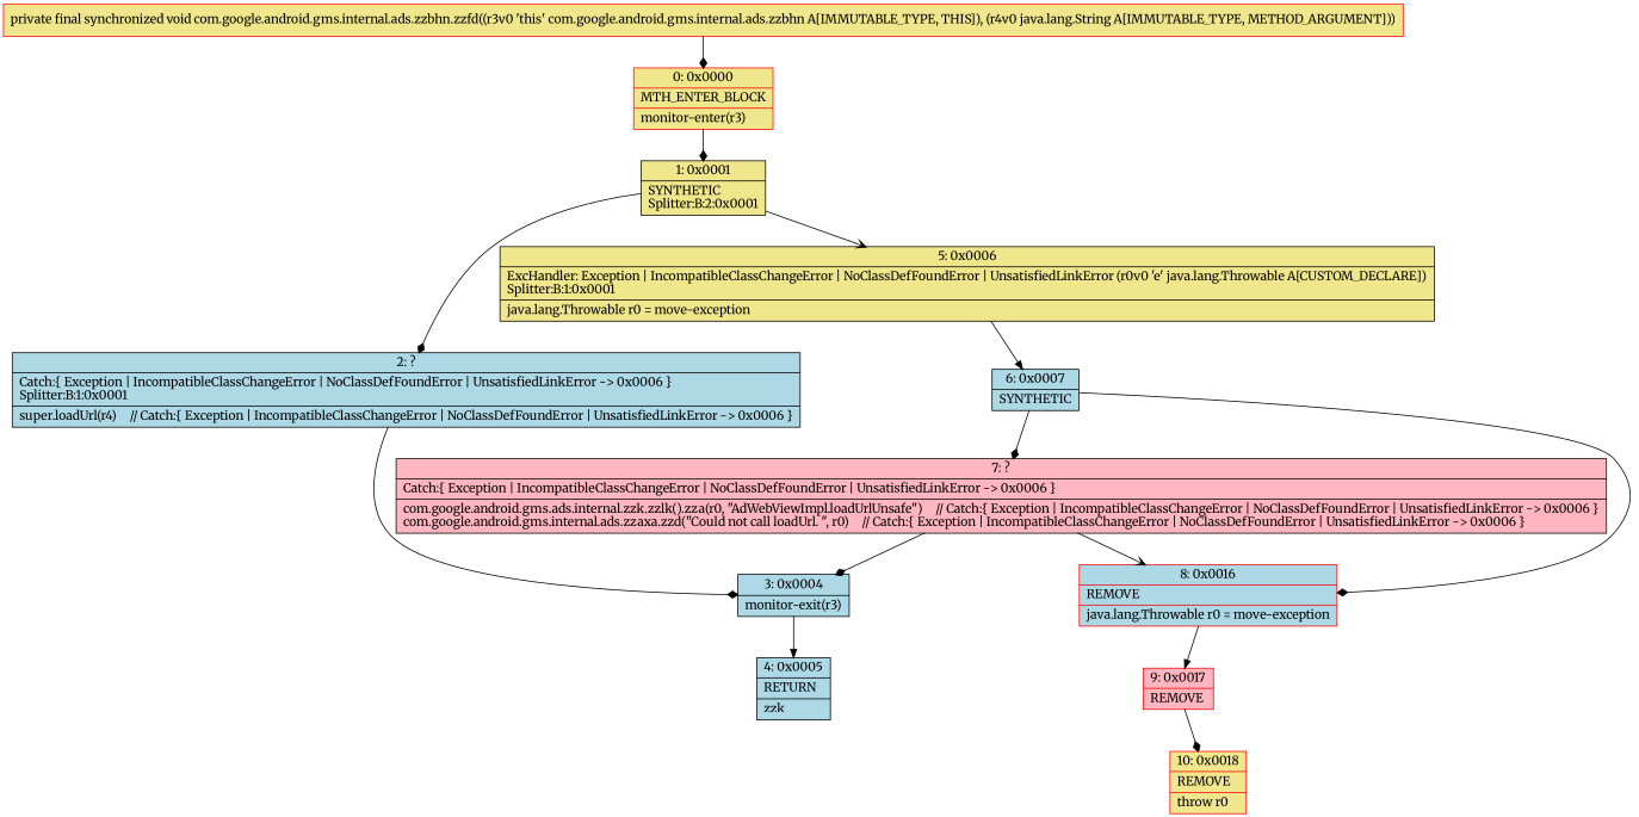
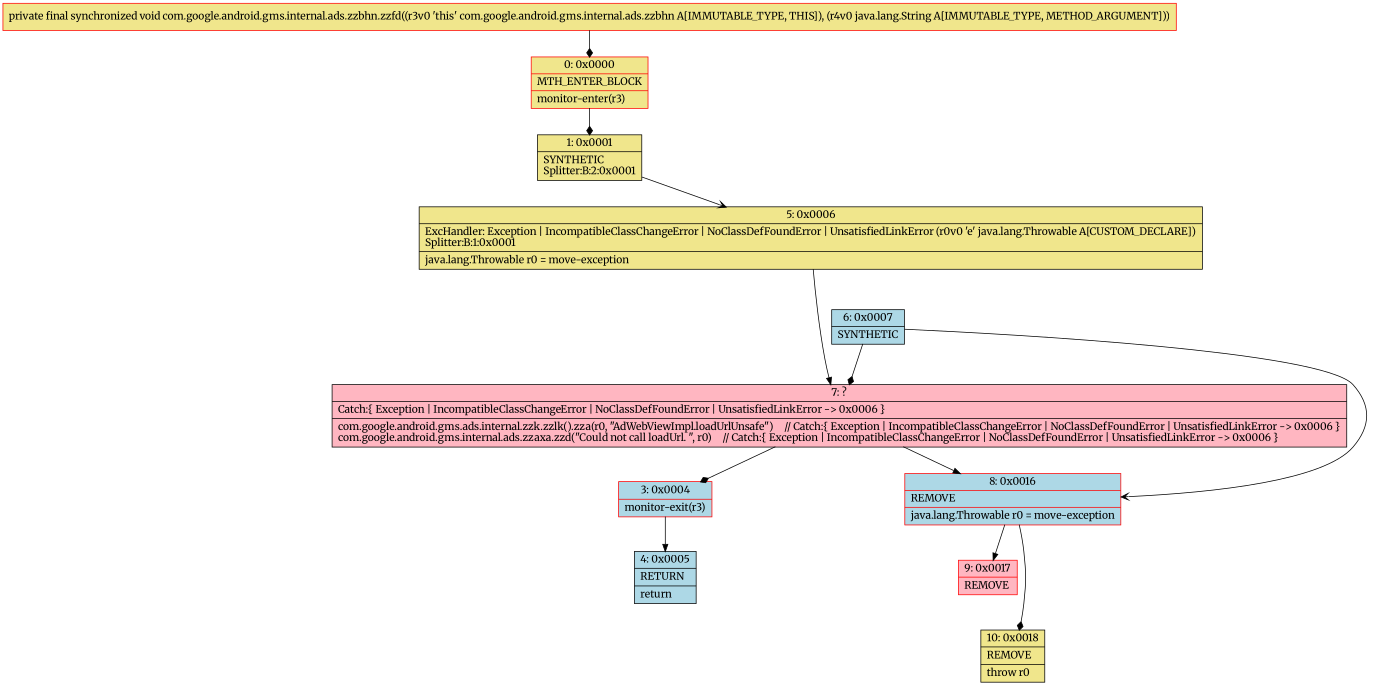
  digraph {
    fontname=Merriweather
    node [color=black fillcolor=khaki fontname=Merriweather shape=record style=filled]
    edge [arrowhead=diamond fontname=Merriweather]
    n1 [color=red label="{0\:\ 0x0000|MTH_ENTER_BLOCK\l|monitor\-enter(r3)\l}"]
    n2 [label="{1\:\ 0x0001|SYNTHETIC\lSplitter:B:2:0x0001\l}"]
-   n3 [fillcolor=lightblue label="{2\:\ ?|Catch:\{ Exception \| IncompatibleClassChangeError \| NoClassDefFoundError \| UnsatisfiedLinkError \-\> 0x0006 \}\lSplitter:B:1:0x0001\l|super.loadUrl(r4)     \/\/ Catch:\{ Exception \| IncompatibleClassChangeError \| NoClassDefFoundError \| UnsatisfiedLinkError \-\> 0x0006 \}\l}"]
    n4 [label="{5\:\ 0x0006|ExcHandler: Exception \| IncompatibleClassChangeError \| NoClassDefFoundError \| UnsatisfiedLinkError (r0v0 'e' java.lang.Throwable A[CUSTOM_DECLARE])\lSplitter:B:1:0x0001\l|java.lang.Throwable r0 = move\-exception\l}"]
-   n5 [fillcolor=lightblue label="{3\:\ 0x0004|monitor\-exit(r3)\l}"]
+   n5 [color=red fillcolor=lightblue label="{3\:\ 0x0004|monitor\-exit(r3)\l}"]
    n6 [fillcolor=lightblue label="{6\:\ 0x0007|SYNTHETIC\l}"]
-   n7 [fillcolor=lightblue label="{4\:\ 0x0005|RETURN\l|zzk\l}"]
+   n7 [fillcolor=lightblue label="{4\:\ 0x0005|RETURN\l|return\l}"]
    n8 [fillcolor=lightpink label="{7\:\ ?|Catch:\{ Exception \| IncompatibleClassChangeError \| NoClassDefFoundError \| UnsatisfiedLinkError \-\> 0x0006 \}\l|com.google.android.gms.ads.internal.zzk.zzlk().zza(r0, \"AdWebViewImpl.loadUrlUnsafe\")     \/\/ Catch:\{ Exception \| IncompatibleClassChangeError \| NoClassDefFoundError \| UnsatisfiedLinkError \-\> 0x0006 \}\lcom.google.android.gms.internal.ads.zzaxa.zzd(\"Could not call loadUrl. \", r0)     \/\/ Catch:\{ Exception \| IncompatibleClassChangeError \| NoClassDefFoundError \| UnsatisfiedLinkError \-\> 0x0006 \}\l}"]
    n9 [color=red fillcolor=lightblue label="{8\:\ 0x0016|REMOVE\l|java.lang.Throwable r0 = move\-exception\l}"]
    n10 [color=red fillcolor=lightpink label="{9\:\ 0x0017|REMOVE\l}"]
-   n11 [color=red label="{10\:\ 0x0018|REMOVE\l|throw r0\l}"]
+   n11 [label="{10\:\ 0x0018|REMOVE\l|throw r0\l}"]
    n12 [color=red label="{private final synchronized void com.google.android.gms.internal.ads.zzbhn.zzfd((r3v0 'this' com.google.android.gms.internal.ads.zzbhn A[IMMUTABLE_TYPE, THIS]), (r4v0 java.lang.String A[IMMUTABLE_TYPE, METHOD_ARGUMENT])) }"]
    n1 -> n2
-   n2 -> n3
    n2 -> n4 [arrowhead=vee]
-   n3 -> n5
-   n4 -> n6 [arrowhead=normal]
+   n4 -> n8 [arrowhead=normal]
    n5 -> n7 [arrowhead=normal]
    n6 -> n8
-   n6 -> n9
+   n6 -> n9 [arrowhead=vee]
    n8 -> n5
-   n8 -> n9 [arrowhead=vee]
+   n8 -> n9 [arrowhead=normal]
    n9 -> n10 [arrowhead=normal]
-   n10 -> n11
+   n9 -> n11
    n12 -> n1
  }
